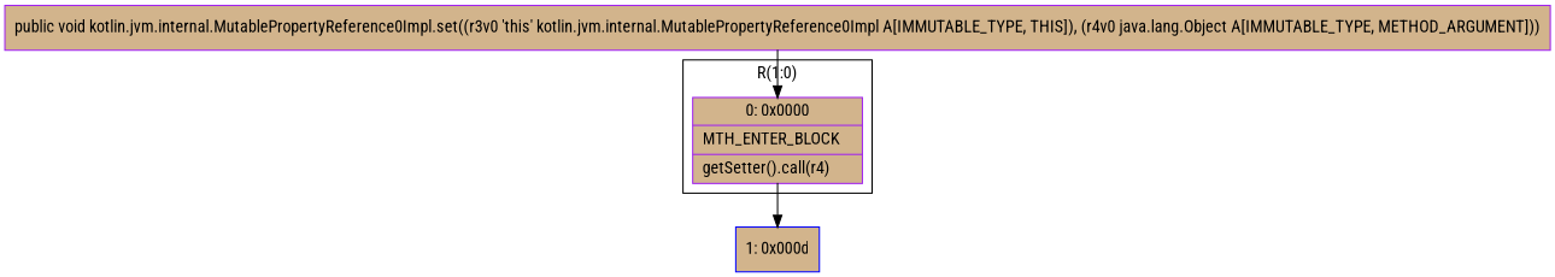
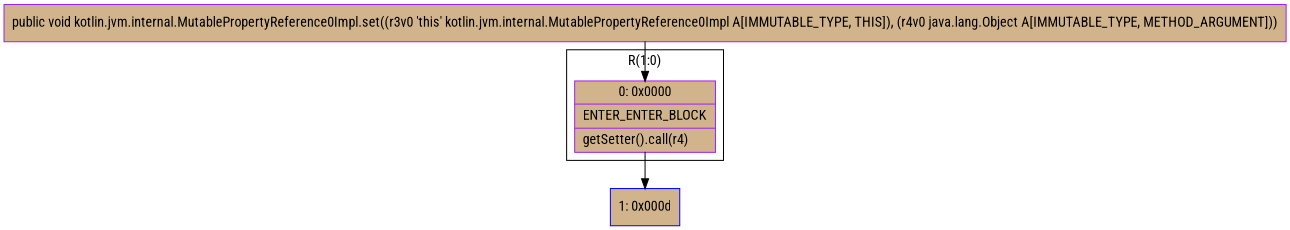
  digraph {
    fontname="Roboto Condensed"
    node [color=purple shape=record style=filled fillcolor=tan fontname="Roboto Condensed"]
    edge [fontname="Roboto Condensed"]
-   n1 [label="{0\:\ 0x0000|MTH_ENTER_BLOCK\l|getSetter().call(r4)\l}"]
+   n1 [label="{0\:\ 0x0000|ENTER_ENTER_BLOCK\l|getSetter().call(r4)\l}"]
    n2 [color=blue label="{1\:\ 0x000d}"]
    n3 [label="{public void kotlin.jvm.internal.MutablePropertyReference0Impl.set((r3v0 'this' kotlin.jvm.internal.MutablePropertyReference0Impl A[IMMUTABLE_TYPE, THIS]), (r4v0 java.lang.Object A[IMMUTABLE_TYPE, METHOD_ARGUMENT])) }"]
    subgraph cluster_1 {
      label="R(1:0)"
      n1
    }
    n1 -> n2
    n3 -> n1
  }
